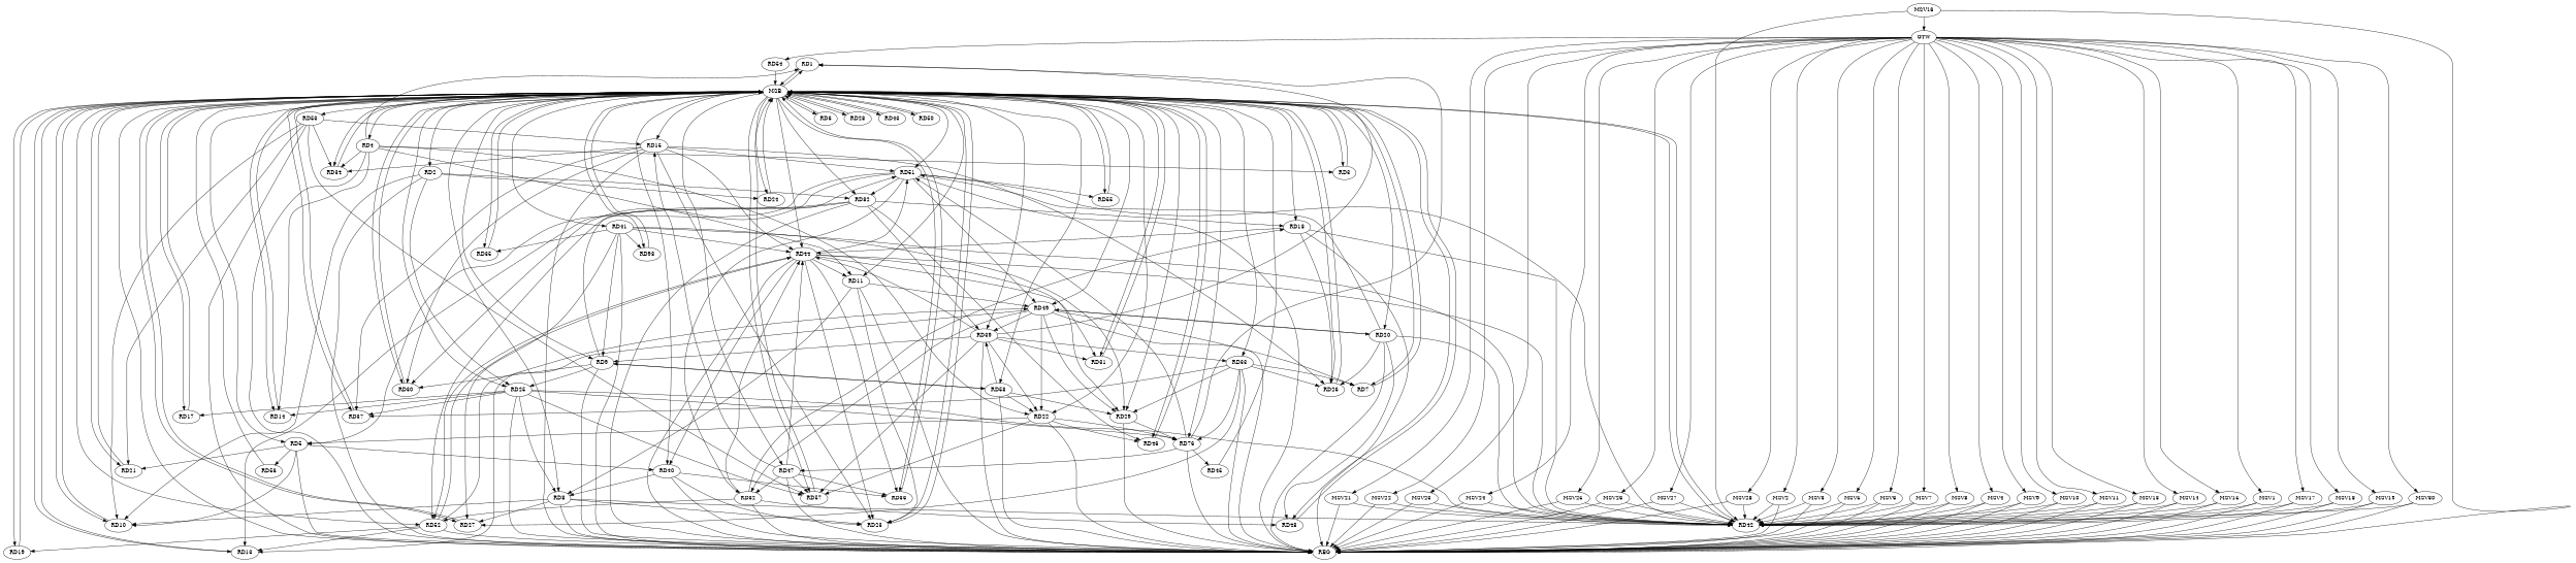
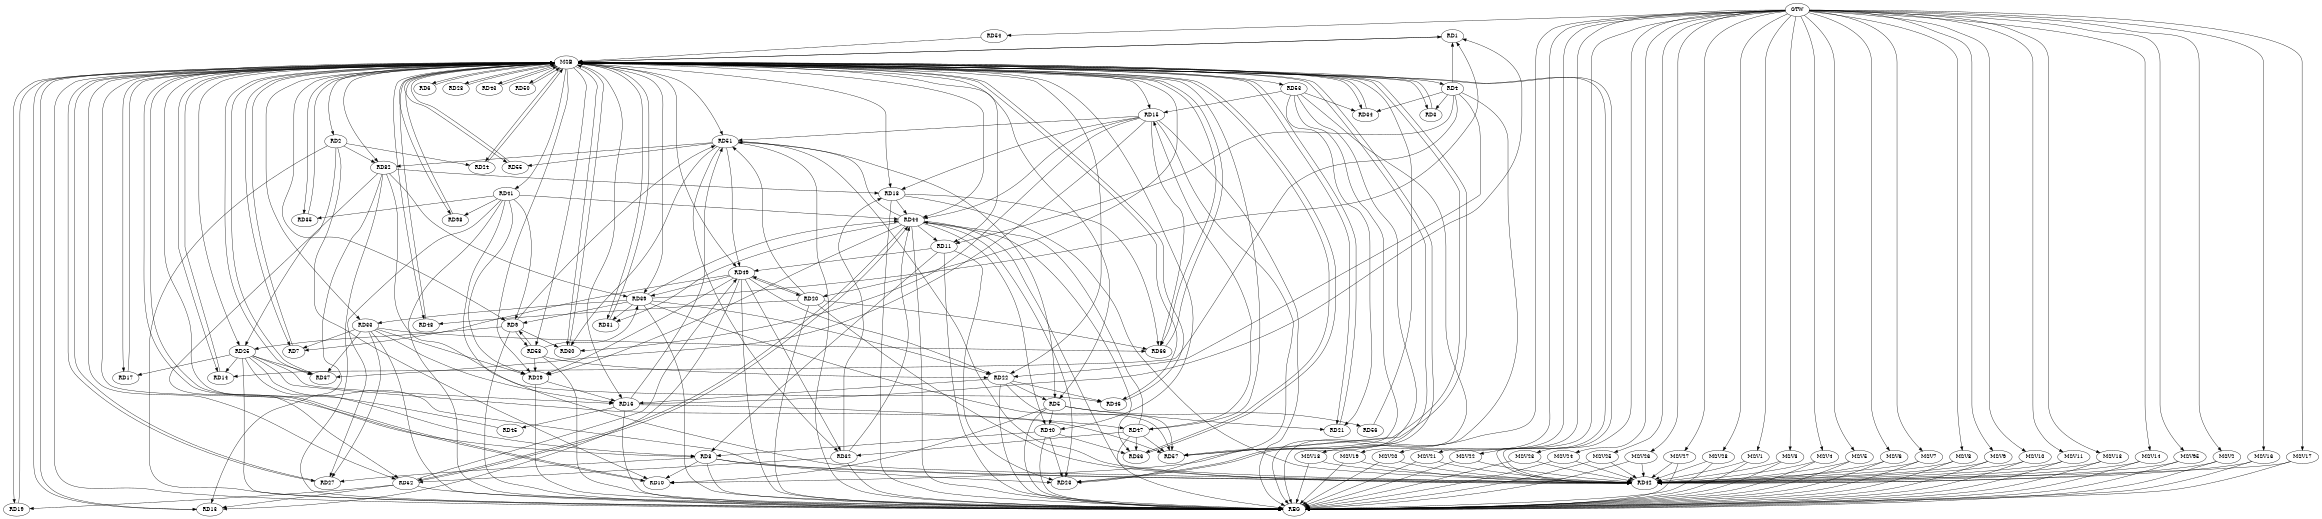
  strict digraph {
    n1 [label=RD1]
    n2 [label=MSB]
    n3 [label=RD2]
    n4 [label=RD10]
    n5 [label=RD82]
    n6 [label=RD24]
    n7 [label=RD25]
    n8 [label=REG]
    n9 [label=RD3]
    n10 [label=RD4]
    n11 [label=RD11]
    n12 [label=RD14]
    n13 [label=RD22]
    n14 [label=RD34]
    n15 [label=RD5]
    n16 [label=RD21]
    n17 [label=RD40]
    n18 [label=RD6]
    n19 [label=RD7]
    n20 [label=RD8]
    n21 [label=RD23]
    n22 [label=RD27]
    n23 [label=RD42]
    n24 [label=RD9]
    n25 [label=RD30]
    n26 [label=RD51]
    n27 [label=RD58]
    n28 [label=RD49]
    n29 [label=RD13]
    n30 [label=RD18]
    n31 [label=RD39]
    n32 [label=RD46]
    n33 [label=RD52]
    n34 [label=RD15]
-   n35 [label=RD26]
+   n35 [label=RD66]
    n36 [label=RD37]
    n37 [label=RD44]
-   n38 [label=RD76]
+   n38 [label=RD16]
    n39 [label=RD47]
    n40 [label=RD17]
    n41 [label=RD19]
    n42 [label=RD20]
    n43 [label=RD48]
    n44 [label=RD57]
    n45 [label=RD28]
    n46 [label=RD29]
    n47 [label=RD31]
    n48 [label=RD33]
    n49 [label=RD41]
    n50 [label=RD35]
    n51 [label=RD36]
    n52 [label=RD98]
    n53 [label=RD43]
    n54 [label=RD50]
    n55 [label=RD55]
    n56 [label=RD53]
    n57 [label=RD56]
    n58 [label=RD32]
    n59 [label=RD45]
    n60 [label=RD54]
    n61 [label=GTW]
    n62 [label=MSV1]
    n63 [label=MSV2]
    n64 [label=MSV3]
    n65 [label=MSV4]
    n66 [label=MSV5]
    n67 [label=MSV6]
    n68 [label=MSV7]
    n69 [label=MSV8]
    n70 [label=MSV9]
    n71 [label=MSV10]
    n72 [label=MSV11]
    n73 [label=MSV13]
    n74 [label=MSV14]
-   n75 [label=MSV15]
+   n75 [label=MSV95]
    n76 [label=MSV16]
    n77 [label=MSV17]
    n78 [label=MSV18]
    n79 [label=MSV19]
-   n80 [label=MSV30]
+   n80 [label=MSV20]
    n81 [label=MSV21]
    n82 [label=MSV22]
    n83 [label=MSV23]
    n84 [label=MSV24]
    n85 [label=MSV25]
    n86 [label=MSV26]
    n87 [label=MSV27]
    n88 [label=MSV28]
    n1 -> n2
    n2 -> n1
    n2 -> n3
    n2 -> n4
    n2 -> n5
    n2 -> n6
    n2 -> n7
    n2 -> n8
    n2 -> n9
    n2 -> n10
    n2 -> n11
    n2 -> n12
    n2 -> n13
    n2 -> n14
    n2 -> n15
    n2 -> n16
    n2 -> n17
    n2 -> n18
    n2 -> n19
    n2 -> n20
    n2 -> n21
    n2 -> n22
    n2 -> n23
    n2 -> n24
    n2 -> n25
    n2 -> n26
    n2 -> n27
    n2 -> n28
    n2 -> n29
    n2 -> n30
    n2 -> n31
    n2 -> n32
    n2 -> n33
    n2 -> n34
    n2 -> n35
    n2 -> n36
    n2 -> n37
    n2 -> n38
    n2 -> n39
    n2 -> n40
    n2 -> n41
    n2 -> n42
    n2 -> n43
    n2 -> n44
    n2 -> n45
    n2 -> n46
    n2 -> n47
    n2 -> n48
    n2 -> n49
    n2 -> n50
    n2 -> n51
    n2 -> n52
    n2 -> n53
    n2 -> n54
    n2 -> n55
    n2 -> n56
    n3 -> n4
    n3 -> n5
    n3 -> n6
    n3 -> n7
    n3 -> n8
    n4 -> n2
    n5 -> n8
    n5 -> n29
    n5 -> n30
    n5 -> n31
    n5 -> n32
    n5 -> n33
    n6 -> n2
    n7 -> n8
    n7 -> n12
    n7 -> n20
    n7 -> n23
    n7 -> n36
    n7 -> n38
    n7 -> n40
    n7 -> n44
    n9 -> n2
    n10 -> n1
    n10 -> n8
    n10 -> n9
    n10 -> n11
    n10 -> n12
    n10 -> n13
    n10 -> n14
    n11 -> n8
    n11 -> n20
    n11 -> n21
    n11 -> n28
    n12 -> n2
    n13 -> n8
    n13 -> n15
    n13 -> n32
    n13 -> n38
    n13 -> n44
    n14 -> n2
    n15 -> n4
    n15 -> n8
    n15 -> n16
    n15 -> n17
    n15 -> n57
    n16 -> n2
    n17 -> n8
    n17 -> n20
    n17 -> n21
    n17 -> n51
    n18 -> n2
    n19 -> n2
    n20 -> n4
    n20 -> n8
    n20 -> n21
    n20 -> n22
    n20 -> n23
    n21 -> n2
    n22 -> n2
    n23 -> n2
    n24 -> n7
    n24 -> n8
    n24 -> n25
    n24 -> n26
    n24 -> n27
    n25 -> n2
    n26 -> n5
    n26 -> n8
    n26 -> n15
    n26 -> n23
    n26 -> n25
    n26 -> n28
    n26 -> n55
    n26 -> n58
    n27 -> n8
    n27 -> n13
    n27 -> n24
    n27 -> n31
    n27 -> n46
    n28 -> n8
    n28 -> n13
    n28 -> n19
    n28 -> n29
    n28 -> n31
    n28 -> n42
    n28 -> n46
    n28 -> n58
    n29 -> n2
    n30 -> n8
    n30 -> n23
    n30 -> n35
    n30 -> n37
    n31 -> n1
    n31 -> n8
    n31 -> n13
    n31 -> n24
    n31 -> n37
    n31 -> n44
    n31 -> n47
    n31 -> n48
    n32 -> n2
    n33 -> n8
    n33 -> n28
    n33 -> n29
    n33 -> n37
    n33 -> n41
    n34 -> n8
-   n34 -> n14
+   n34 -> n30
    n34 -> n21
    n34 -> n25
    n34 -> n26
    n34 -> n35
    n34 -> n36
    n34 -> n37
    n35 -> n2
    n36 -> n2
    n37 -> n8
    n37 -> n11
    n37 -> n17
    n37 -> n21
    n37 -> n23
    n37 -> n26
    n37 -> n33
    n37 -> n46
    n37 -> n47
    n37 -> n51
    n38 -> n1
    n38 -> n8
    n38 -> n26
    n38 -> n39
    n38 -> n59
    n39 -> n8
    n39 -> n34
    n39 -> n37
    n39 -> n44
    n39 -> n51
    n39 -> n58
    n40 -> n2
    n41 -> n2
    n42 -> n8
    n42 -> n23
    n42 -> n26
    n42 -> n28
    n42 -> n35
    n42 -> n43
    n43 -> n2
    n44 -> n2
    n45 -> n2
    n46 -> n8
    n46 -> n38
    n47 -> n2
    n48 -> n8
    n48 -> n19
    n48 -> n22
    n48 -> n35
    n48 -> n36
    n48 -> n38
    n48 -> n46
    n49 -> n8
    n49 -> n22
    n49 -> n23
    n49 -> n24
    n49 -> n37
    n49 -> n46
    n49 -> n50
    n49 -> n52
    n50 -> n2
    n51 -> n2
    n52 -> n2
    n53 -> n2
    n54 -> n2
    n55 -> n2
    n56 -> n4
    n56 -> n8
    n56 -> n14
    n56 -> n16
    n56 -> n34
    n56 -> n44
    n57 -> n2
    n58 -> n8
    n58 -> n30
    n58 -> n33
    n58 -> n37
-   n58 -> n43
    n59 -> n2
    n60 -> n2
    n61 -> n60
    n61 -> n62
    n61 -> n63
    n61 -> n64
    n61 -> n65
    n61 -> n66
    n61 -> n67
    n61 -> n68
    n61 -> n69
    n61 -> n70
    n61 -> n71
    n61 -> n72
    n61 -> n73
    n61 -> n74
    n61 -> n75
-   n76 -> n61
+   n61 -> n76
    n61 -> n77
    n61 -> n78
    n61 -> n79
    n61 -> n80
    n61 -> n81
    n61 -> n82
    n61 -> n83
    n61 -> n84
    n61 -> n85
    n61 -> n86
    n61 -> n87
    n61 -> n88
    n62 -> n8
    n62 -> n23
    n63 -> n8
    n63 -> n23
    n64 -> n8
    n64 -> n23
    n65 -> n8
    n65 -> n23
    n66 -> n8
    n66 -> n23
    n67 -> n8
    n67 -> n23
    n68 -> n8
    n68 -> n23
    n69 -> n8
    n69 -> n23
    n70 -> n8
    n70 -> n23
    n71 -> n8
    n71 -> n23
    n72 -> n8
    n72 -> n23
    n73 -> n8
    n73 -> n23
    n74 -> n8
    n74 -> n23
    n75 -> n8
    n75 -> n23
    n76 -> n8
    n76 -> n23
    n77 -> n8
    n77 -> n23
    n78 -> n8
    n78 -> n23
    n79 -> n8
    n79 -> n23
    n80 -> n8
    n80 -> n23
    n81 -> n8
    n81 -> n23
    n82 -> n8
    n82 -> n23
    n83 -> n8
    n83 -> n23
    n84 -> n8
    n84 -> n23
    n85 -> n8
    n85 -> n23
    n86 -> n8
    n86 -> n23
    n87 -> n8
    n87 -> n23
    n88 -> n8
    n88 -> n23
  }
